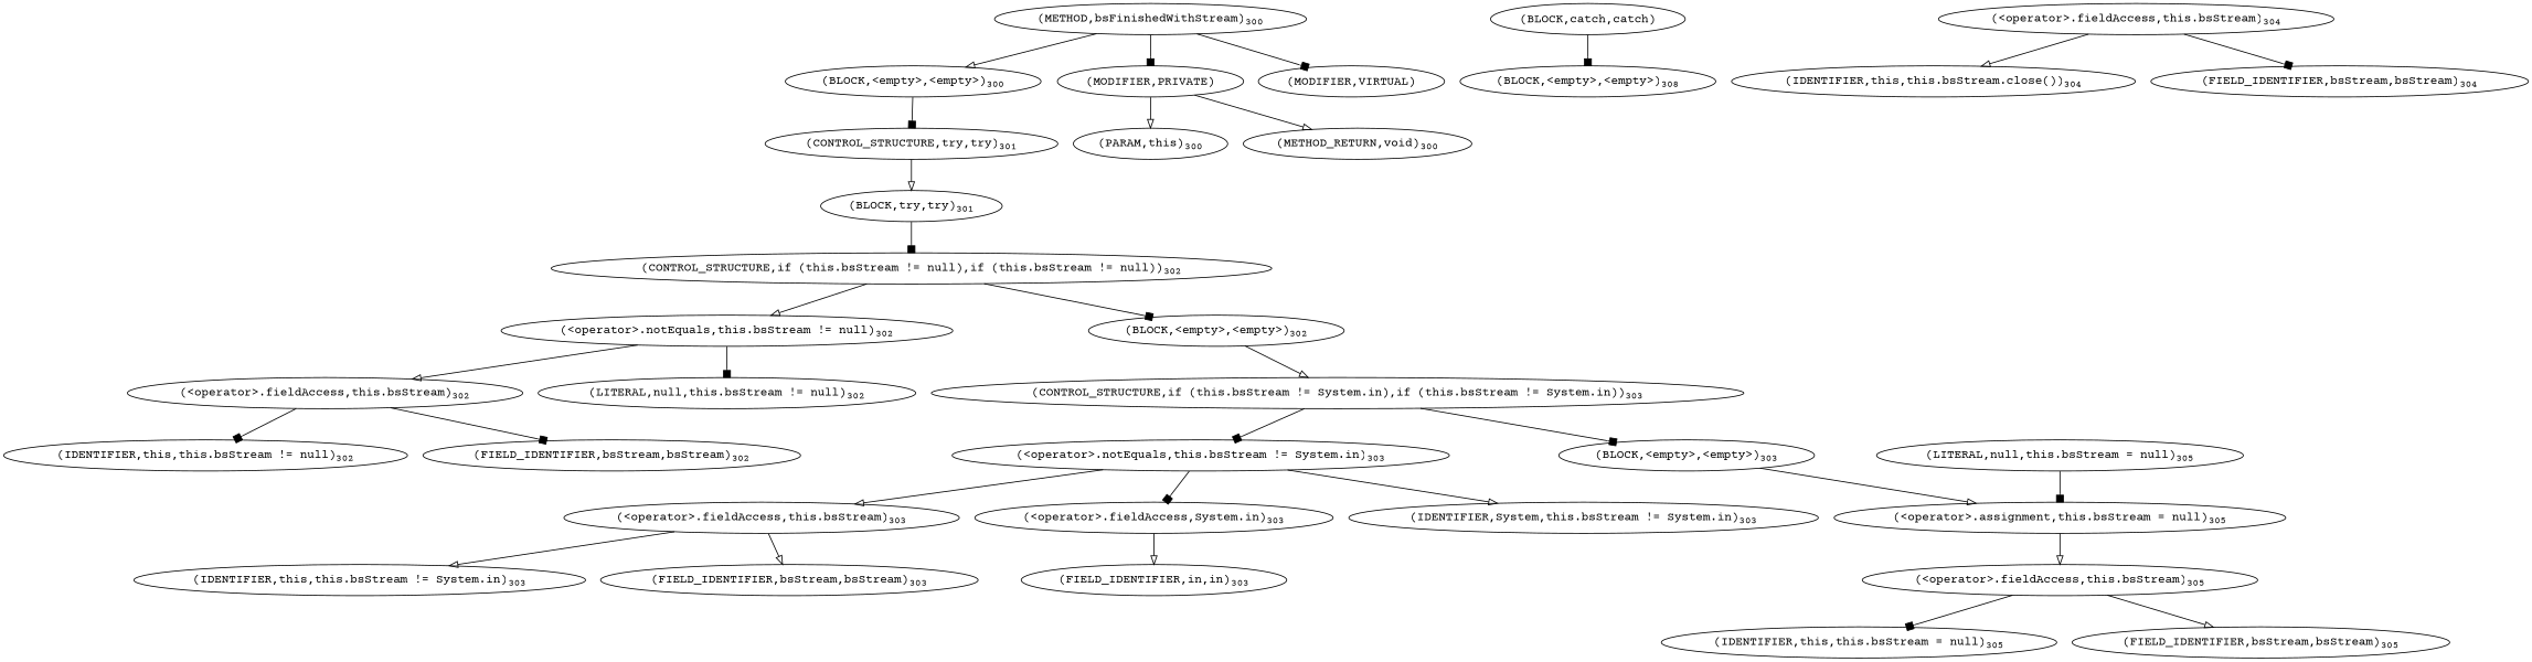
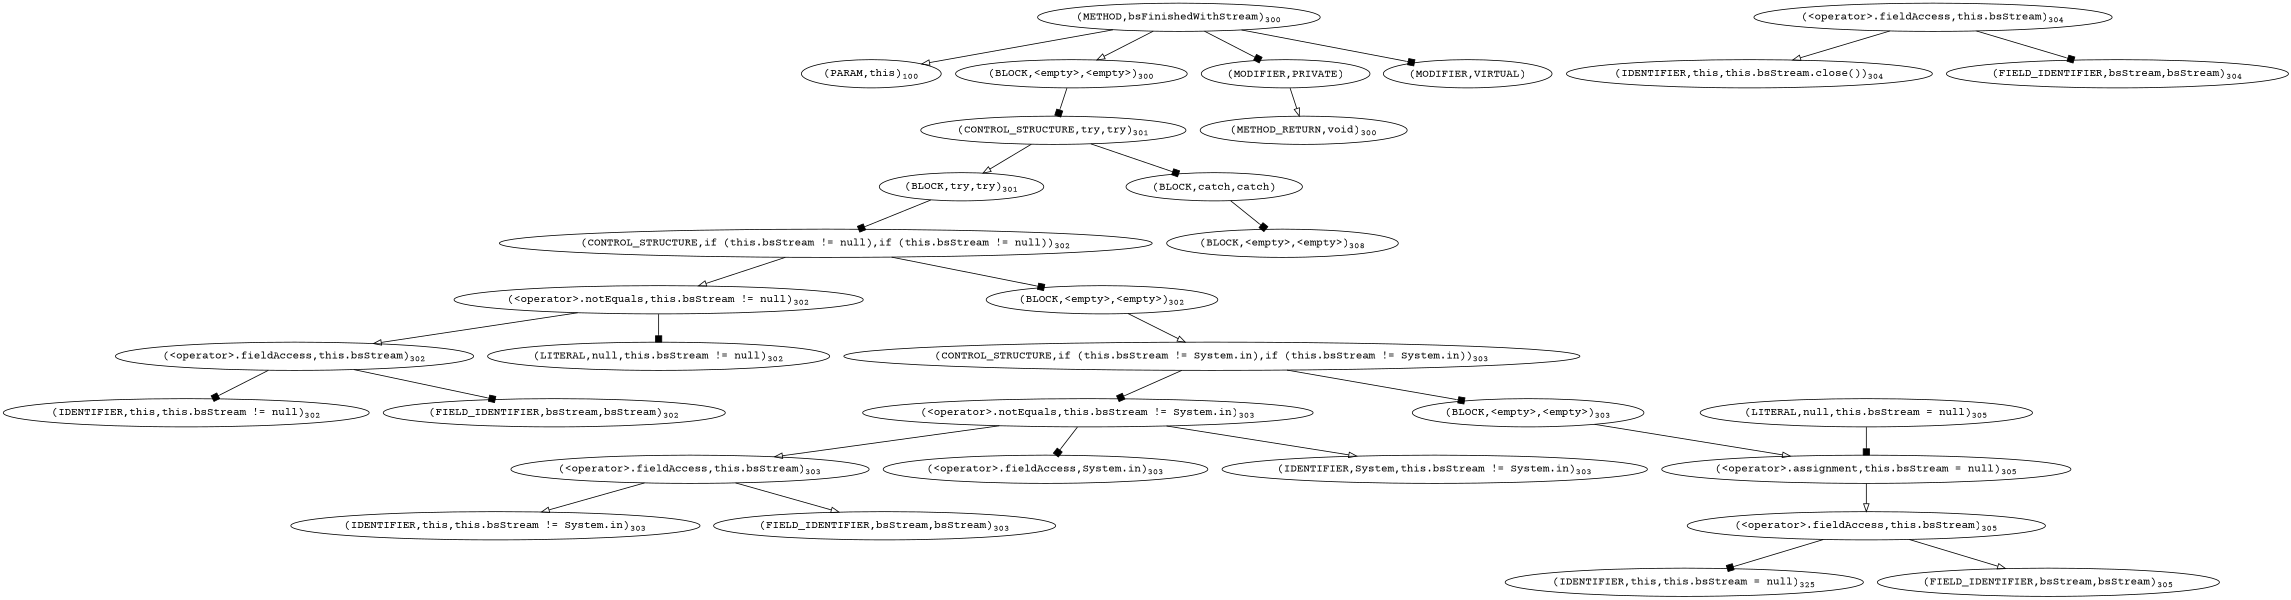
  digraph {
    fontname="Courier Prime"
    node [fontname="Courier Prime"]
    edge [arrowhead=onormal fontname="Courier Prime"]
    n1 [label=<(METHOD,bsFinishedWithStream)<SUB>300</SUB>>]
-   n2 [label=<(PARAM,this)<SUB>300</SUB>>]
+   n2 [label=<(PARAM,this)<SUB>100</SUB>>]
    n3 [label=<(BLOCK,&lt;empty&gt;,&lt;empty&gt;)<SUB>300</SUB>>]
    n4 [label=<(MODIFIER,PRIVATE)>]
    n5 [label=<(MODIFIER,VIRTUAL)>]
    n6 [label=<(CONTROL_STRUCTURE,try,try)<SUB>301</SUB>>]
    n7 [label=<(METHOD_RETURN,void)<SUB>300</SUB>>]
    n8 [label=<(BLOCK,try,try)<SUB>301</SUB>>]
    n9 [label=<(BLOCK,catch,catch)>]
    n10 [label=<(CONTROL_STRUCTURE,if (this.bsStream != null),if (this.bsStream != null))<SUB>302</SUB>>]
    n11 [label=<(BLOCK,&lt;empty&gt;,&lt;empty&gt;)<SUB>308</SUB>>]
    n12 [label=<(&lt;operator&gt;.notEquals,this.bsStream != null)<SUB>302</SUB>>]
    n13 [label=<(BLOCK,&lt;empty&gt;,&lt;empty&gt;)<SUB>302</SUB>>]
    n14 [label=<(&lt;operator&gt;.fieldAccess,this.bsStream)<SUB>302</SUB>>]
    n15 [label=<(LITERAL,null,this.bsStream != null)<SUB>302</SUB>>]
    n16 [label=<(CONTROL_STRUCTURE,if (this.bsStream != System.in),if (this.bsStream != System.in))<SUB>303</SUB>>]
    n17 [label=<(IDENTIFIER,this,this.bsStream != null)<SUB>302</SUB>>]
    n18 [label=<(FIELD_IDENTIFIER,bsStream,bsStream)<SUB>302</SUB>>]
    n19 [label=<(&lt;operator&gt;.notEquals,this.bsStream != System.in)<SUB>303</SUB>>]
    n20 [label=<(BLOCK,&lt;empty&gt;,&lt;empty&gt;)<SUB>303</SUB>>]
    n21 [label=<(&lt;operator&gt;.fieldAccess,this.bsStream)<SUB>303</SUB>>]
    n22 [label=<(&lt;operator&gt;.fieldAccess,System.in)<SUB>303</SUB>>]
    n23 [label=<(IDENTIFIER,System,this.bsStream != System.in)<SUB>303</SUB>>]
    n24 [label=<(&lt;operator&gt;.assignment,this.bsStream = null)<SUB>305</SUB>>]
    n25 [label=<(IDENTIFIER,this,this.bsStream != System.in)<SUB>303</SUB>>]
    n26 [label=<(FIELD_IDENTIFIER,bsStream,bsStream)<SUB>303</SUB>>]
-   n27 [label=<(FIELD_IDENTIFIER,in,in)<SUB>303</SUB>>]
    n28 [label=<(&lt;operator&gt;.fieldAccess,this.bsStream)<SUB>305</SUB>>]
    n29 [label=<(&lt;operator&gt;.fieldAccess,this.bsStream)<SUB>304</SUB>>]
    n30 [label=<(IDENTIFIER,this,this.bsStream.close())<SUB>304</SUB>>]
    n31 [label=<(FIELD_IDENTIFIER,bsStream,bsStream)<SUB>304</SUB>>]
-   n32 [label=<(IDENTIFIER,this,this.bsStream = null)<SUB>305</SUB>>]
+   n32 [label=<(IDENTIFIER,this,this.bsStream = null)<SUB>325</SUB>>]
    n33 [label=<(FIELD_IDENTIFIER,bsStream,bsStream)<SUB>305</SUB>>]
    n34 [label=<(LITERAL,null,this.bsStream = null)<SUB>305</SUB>>]
-   n4 -> n2
+   n1 -> n2
    n1 -> n3
    n1 -> n4 [arrowhead=box]
    n1 -> n5 [arrowhead=box]
    n3 -> n6 [arrowhead=box]
    n4 -> n7
    n6 -> n8
+   n6 -> n9 [arrowhead=box]
    n8 -> n10 [arrowhead=box]
    n9 -> n11 [arrowhead=box]
    n10 -> n12
    n10 -> n13 [arrowhead=box]
    n12 -> n14
    n12 -> n15 [arrowhead=box]
    n13 -> n16
    n14 -> n17 [arrowhead=box]
    n14 -> n18 [arrowhead=box]
    n16 -> n19 [arrowhead=box]
    n16 -> n20 [arrowhead=box]
    n19 -> n21
    n19 -> n22 [arrowhead=box]
    n19 -> n23
    n20 -> n24
    n21 -> n25
    n21 -> n26
-   n22 -> n27
    n24 -> n28
    n28 -> n32 [arrowhead=box]
    n28 -> n33
    n29 -> n30
    n29 -> n31 [arrowhead=box]
    n34 -> n24 [arrowhead=box]
  }
